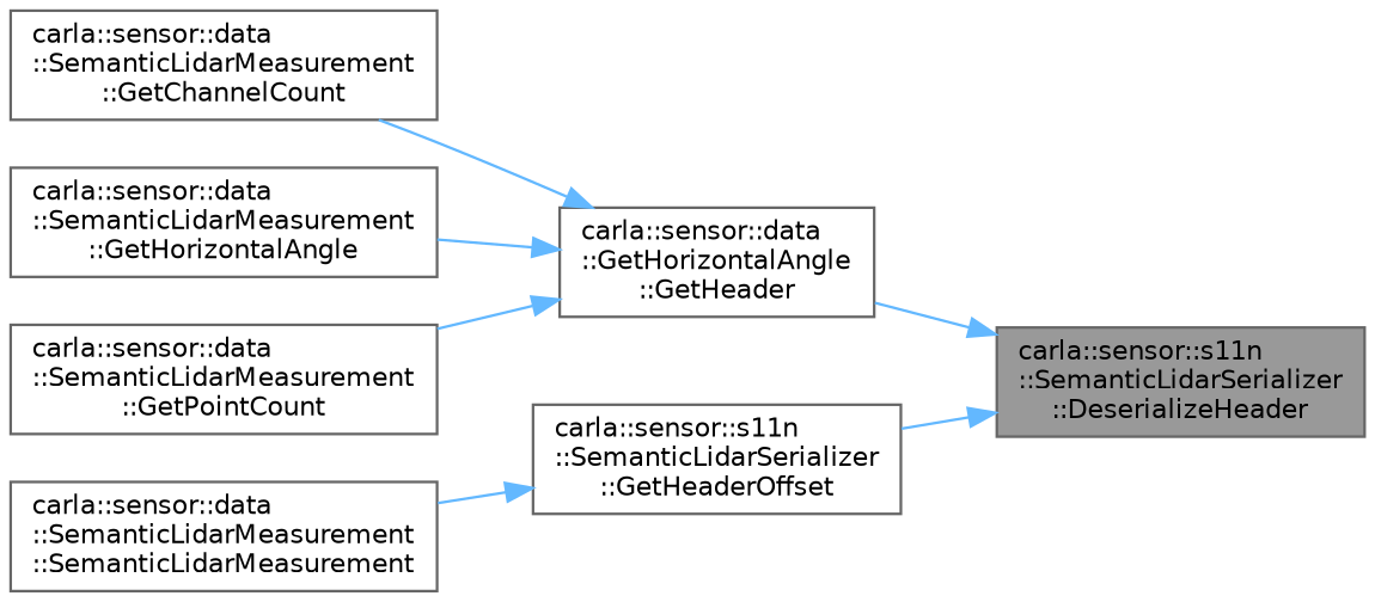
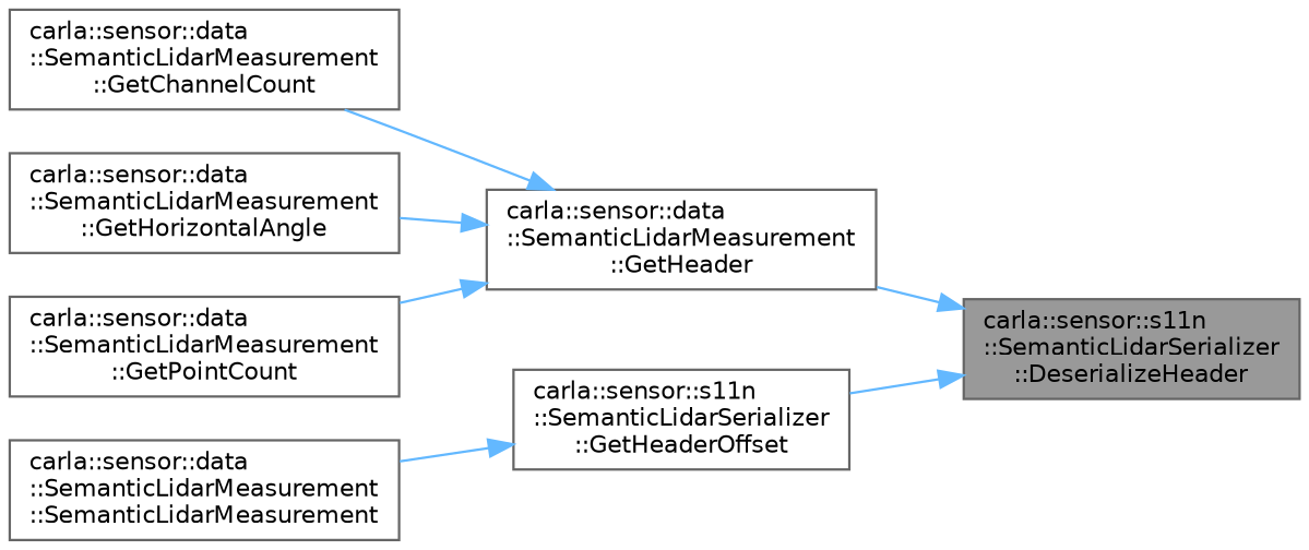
  digraph {
    rankdir=RL
    node [color=grey40 fillcolor=white fontname=Helvetica fontsize=10 shape=box style=filled]
    edge [color=steelblue1 dir=back fontname=Helvetica fontsize=10 labelfontname=Helvetica labelfontsize=10 style=solid]
    n1 [color=gray40 fillcolor=grey60 fontcolor=black height=0.2 label="carla::sensor::s11n\l::SemanticLidarSerializer\l::DeserializeHeader" width=0.4]
-   n2 [height=0.2 label="carla::sensor::data\l::GetHorizontalAngle\l::GetHeader" width=0.4]
+   n2 [height=0.2 label="carla::sensor::data\l::SemanticLidarMeasurement\l::GetHeader" width=0.4]
    n3 [height=0.2 label="carla::sensor::s11n\l::SemanticLidarSerializer\l::GetHeaderOffset" width=0.4]
    n4 [height=0.2 label="carla::sensor::data\l::SemanticLidarMeasurement\l::GetChannelCount" width=0.4]
    n5 [height=0.2 label="carla::sensor::data\l::SemanticLidarMeasurement\l::GetHorizontalAngle" width=0.4]
    n6 [height=0.2 label="carla::sensor::data\l::SemanticLidarMeasurement\l::GetPointCount" width=0.4]
    n7 [height=0.2 label="carla::sensor::data\l::SemanticLidarMeasurement\l::SemanticLidarMeasurement" width=0.4]
    n1 -> n2
    n1 -> n3
    n2 -> n4
    n2 -> n5
    n2 -> n6
    n3 -> n7
  }
